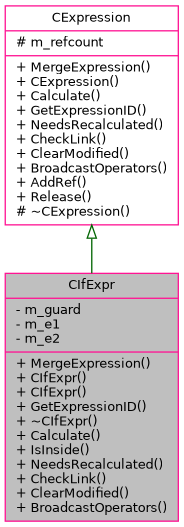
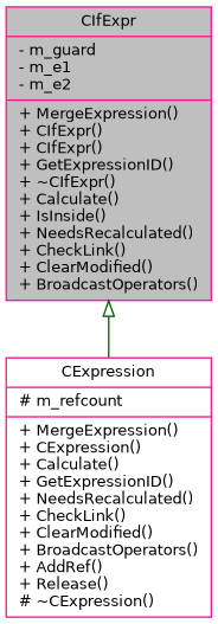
  digraph {
    node [color=deeppink fontname=Helvetica fontsize=10 shape=record style=filled]
    n1 [fillcolor=grey75 fontcolor=black height=0.2 label="{CIfExpr\n|- m_guard\l- m_e1\l- m_e2\l|+ MergeExpression()\l+ CIfExpr()\l+ CIfExpr()\l+ GetExpressionID()\l+ ~CIfExpr()\l+ Calculate()\l+ IsInside()\l+ NeedsRecalculated()\l+ CheckLink()\l+ ClearModified()\l+ BroadcastOperators()\l}" width=0.4]
    n2 [fillcolor=white height=0.2 label="{CExpression\n|# m_refcount\l|+ MergeExpression()\l+ CExpression()\l+ Calculate()\l+ GetExpressionID()\l+ NeedsRecalculated()\l+ CheckLink()\l+ ClearModified()\l+ BroadcastOperators()\l+ AddRef()\l+ Release()\l# ~CExpression()\l}" width=0.4]
-   n2 -> n1 [arrowtail=empty color=darkgreen dir=back fontname=Helvetica fontsize=10 labelfontname=Helvetica labelfontsize=10 style=solid]
+   n1 -> n2 [arrowtail=empty color=darkgreen dir=back fontname=Helvetica fontsize=10 labelfontname=Helvetica labelfontsize=10 style=solid]
  }
